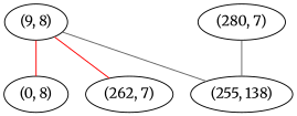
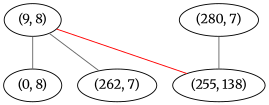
  graph {
    fontname=Merriweather
    node [fontname=Merriweather]
    edge [color=gray40 fontname=Merriweather weight=1]
    n1 [label="(0, 8)"]
    "(9, 8)"
    "(262, 7)"
    "(255, 138)"
    "(280, 7)"
-   "(9, 8)" -- n1 [color=red weight=4]
-   "(9, 8)" -- "(262, 7)" [color=red]
-   "(9, 8)" -- "(255, 138)"
+   "(9, 8)" -- n1 [weight=4]
+   "(9, 8)" -- "(262, 7)"
+   "(9, 8)" -- "(255, 138)" [color=red]
    "(280, 7)" -- "(255, 138)"
  }
